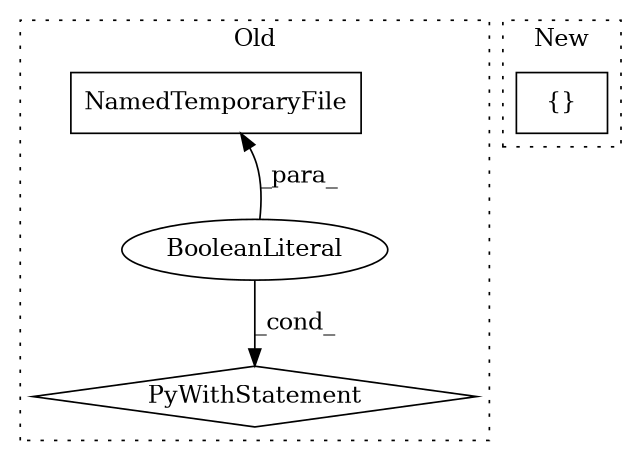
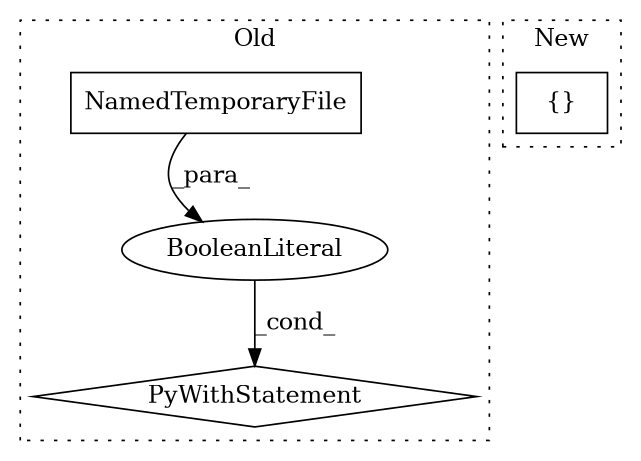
  digraph {
    node [shape=box]
    n1 [a=32 l="19,1" label=NamedTemporaryFile s="6324,6348"]
    n2 [a=9 l=5 label=BooleanLiteral s=6343 shape=ellipse]
    n3 [a=104 l="10,2" label=PyWithStatement s="6305,6349" shape=diamond]
    n4 [a=4 l="1,1" label="{}" s="5683,5817"]
    subgraph cluster_1 {
      label=Old
      style=dotted
      n1
      n2
      n3
    }
    subgraph cluster_2 {
      label=New
      style=dotted
      n4
    }
-   n2 -> n1 [label=_para_]
+   n1 -> n2 [label=_para_]
    n2 -> n3 [label=_cond_]
  }
